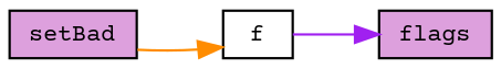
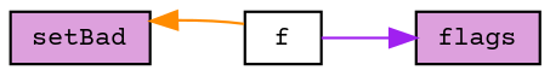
  digraph {
    fontname="Courier Prime"
    rankdir=LR
    node [color=black fillcolor=plum fontname="Courier Prime" fontsize=10 shape=record style=filled]
    edge [fontname="Courier Prime" fontsize=10 labelfontname=FreeSans labelfontsize=10 style=solid]
    n1 [fontcolor=black height=0.2 label=setBad width=0.4]
    n2 [fillcolor=white height=0.2 label=f width=0.4]
    n3 [height=0.2 label=flags width=0.4]
-   n1 -> n2 [color=darkorange]
+   n2 -> n1 [color=darkorange]
    n2 -> n3 [color=purple]
  }
